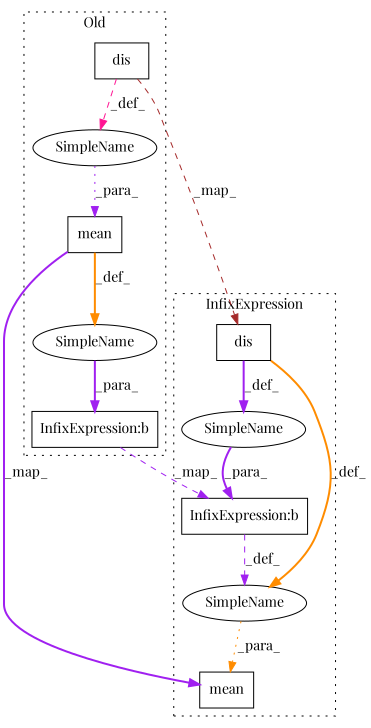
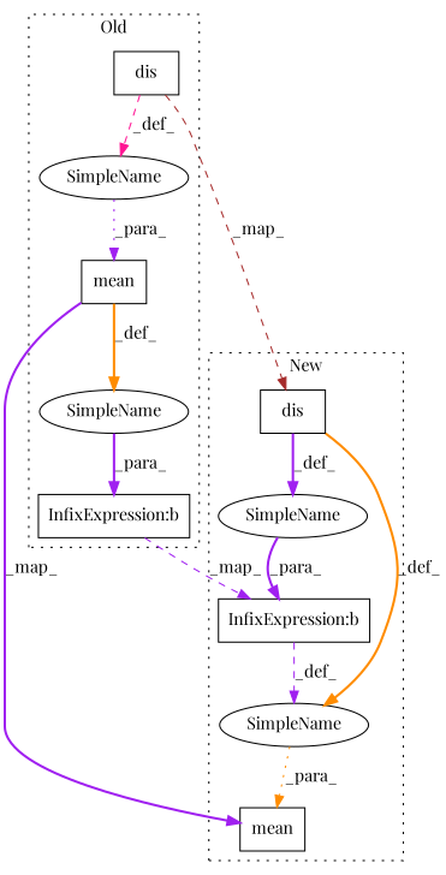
  digraph {
    fontname="Playfair Display"
    node [a=32 shape=box fontname="Playfair Display"]
    edge [color=purple style=bold fontname="Playfair Display"]
    n1 [l="4,1" label=dis s="8479,8513"]
    n2 [a=42 label=SimpleName shape=ellipse]
    n3 [a=27 l=3 label="InfixExpression:b" s=8520]
    n4 [l="5,1" label=mean s="8469,8514"]
    n5 [a=42 label=SimpleName shape=ellipse]
    n6 [l="4,1" label=dis s="8466,8500"]
    n7 [a=27 l=3 label="InfixExpression:b" s=8506]
    n8 [l="5,1" label=mean s="8455,8510"]
    n9 [a=42 label=SimpleName shape=ellipse]
    n10 [a=42 label=SimpleName shape=ellipse]
    subgraph cluster_1 {
      label=Old
      style=dotted
      n1
      n2
      n3
      n4
      n5
    }
    subgraph cluster_2 {
-     label=InfixExpression
+     label=New
      style=dotted
      n6
      n7
      n8
      n9
      n10
    }
    n1 -> n5 [label=_def_ color=deeppink style=dashed]
    n1 -> n6 [label=_map_ color=brown style=dashed]
    n2 -> n3 [label=_para_]
    n3 -> n7 [label=_map_ style=dashed]
    n4 -> n2 [label=_def_ color=darkorange]
    n4 -> n8 [label=_map_]
    n5 -> n4 [label=_para_ style=dotted]
    n6 -> n9 [label=_def_]
    n6 -> n10 [label=_def_ color=darkorange]
    n7 -> n10 [label=_def_ style=dashed]
    n9 -> n7 [label=_para_]
    n10 -> n8 [label=_para_ color=darkorange style=dotted]
  }
